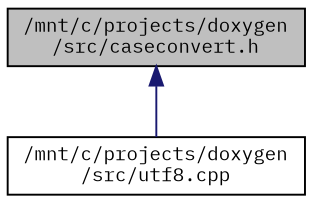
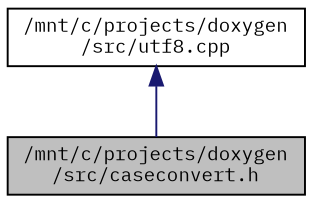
  digraph {
    fontname="IBM Plex Mono"
    node [color=black fontname="IBM Plex Mono" fontsize=10 shape=record style=filled]
    n1 [fillcolor=grey75 fontcolor=black height=0.2 label="/mnt/c/projects/doxygen\l/src/caseconvert.h" width=0.4]
    n2 [fillcolor=white height=0.2 label="/mnt/c/projects/doxygen\l/src/utf8.cpp" width=0.4]
-   n1 -> n2 [color=midnightblue dir=back fontname="IBM Plex Mono" fontsize=10 labelfontname=Helvetica labelfontsize=10 style=solid]
+   n2 -> n1 [color=midnightblue dir=back fontname="IBM Plex Mono" fontsize=10 labelfontname=Helvetica labelfontsize=10 style=solid]
  }
